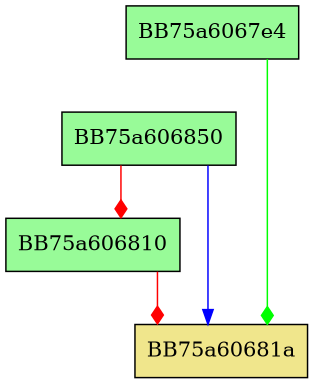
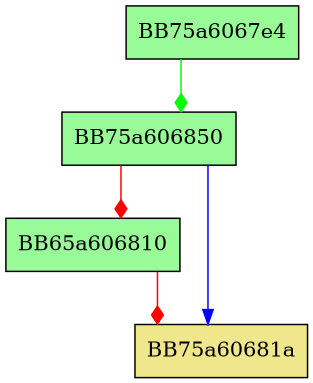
  digraph {
    splines=ortho
    node [fillcolor=palegreen shape=box style=filled]
    edge [arrowhead=diamond color=red]
    BB75a6067e4
    BB75a606850
-   BB75a606810
+   BB75a606810 [label=BB65a606810]
    n4 [fillcolor=khaki label=BB75a60681a]
-   BB75a6067e4 -> n4 [color=green]
+   BB75a6067e4 -> BB75a606850 [color=green]
    BB75a606850 -> BB75a606810
    BB75a606850 -> n4 [arrowhead=normal color=blue]
    BB75a606810 -> n4
  }
